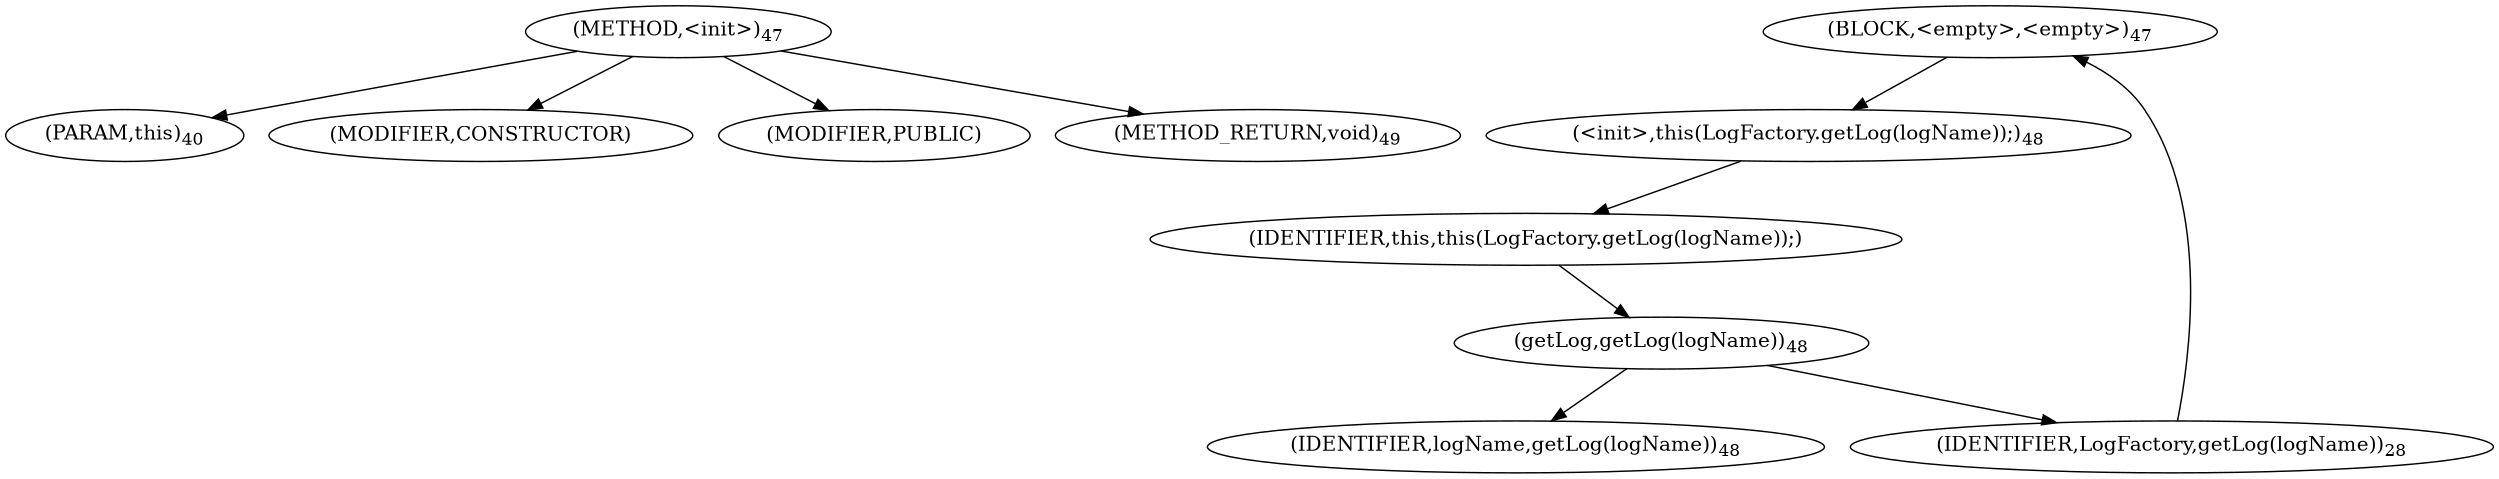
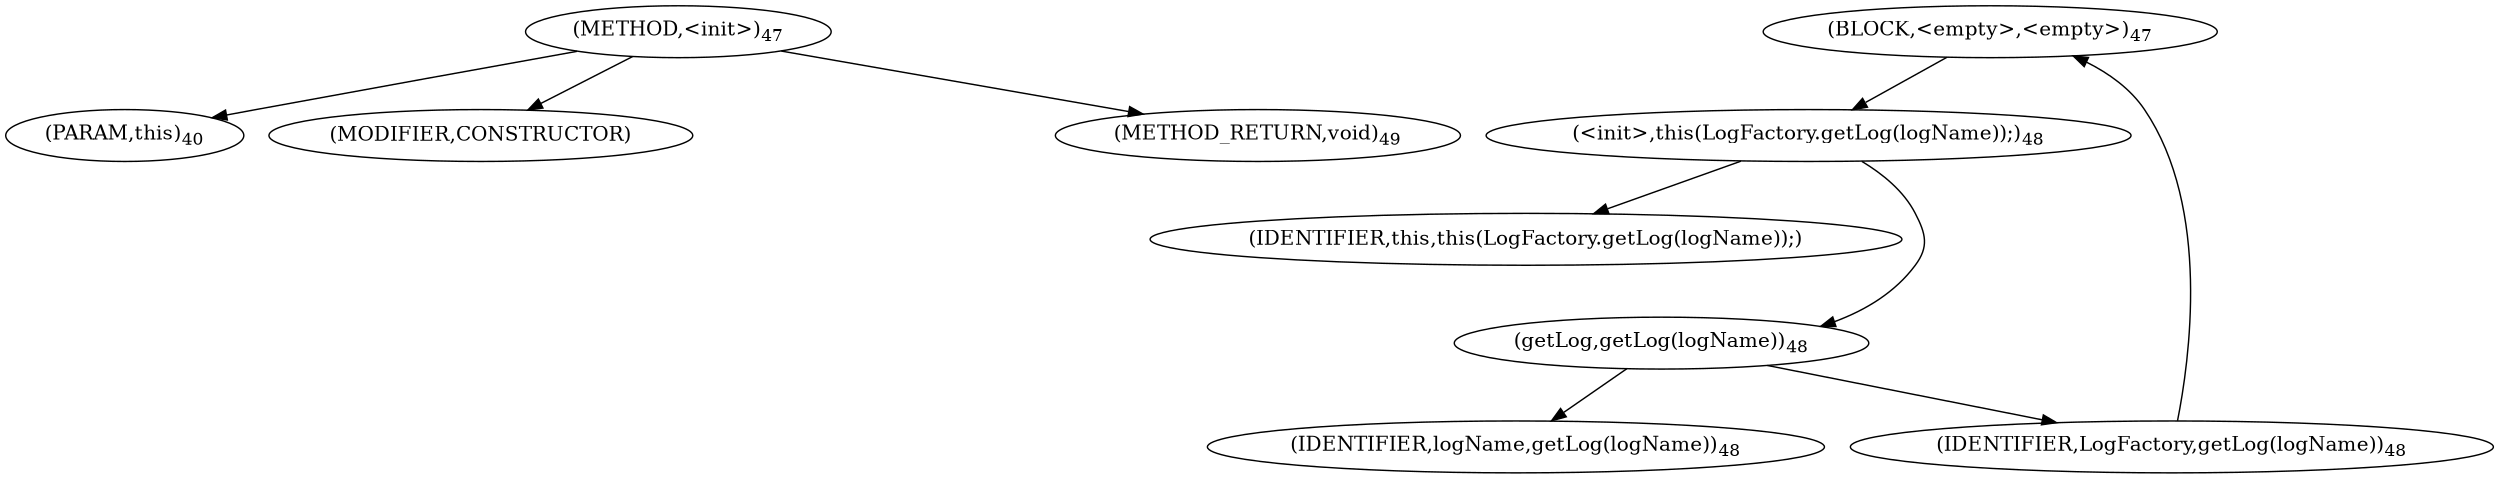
  digraph {
    n1 [label=<(METHOD,&lt;init&gt;)<SUB>47</SUB>>]
    n2 [label=<(PARAM,this)<SUB>40</SUB>>]
    n3 [label=<(MODIFIER,CONSTRUCTOR)>]
-   n4 [label=<(MODIFIER,PUBLIC)>]
    n5 [label=<(METHOD_RETURN,void)<SUB>49</SUB>>]
    n6 [label=<(BLOCK,&lt;empty&gt;,&lt;empty&gt;)<SUB>47</SUB>>]
    n7 [label=<(&lt;init&gt;,this(LogFactory.getLog(logName));)<SUB>48</SUB>>]
    n8 [label=<(IDENTIFIER,this,this(LogFactory.getLog(logName));)>]
    n9 [label=<(getLog,getLog(logName))<SUB>48</SUB>>]
-   n10 [label=<(IDENTIFIER,LogFactory,getLog(logName))<SUB>28</SUB>>]
+   n10 [label=<(IDENTIFIER,LogFactory,getLog(logName))<SUB>48</SUB>>]
    n11 [label=<(IDENTIFIER,logName,getLog(logName))<SUB>48</SUB>>]
    n1 -> n2
    n1 -> n3
-   n1 -> n4
    n1 -> n5
    n6 -> n7
    n7 -> n8
-   n8 -> n9
+   n7 -> n9
    n9 -> n10
    n9 -> n11
    n10 -> n6
  }
